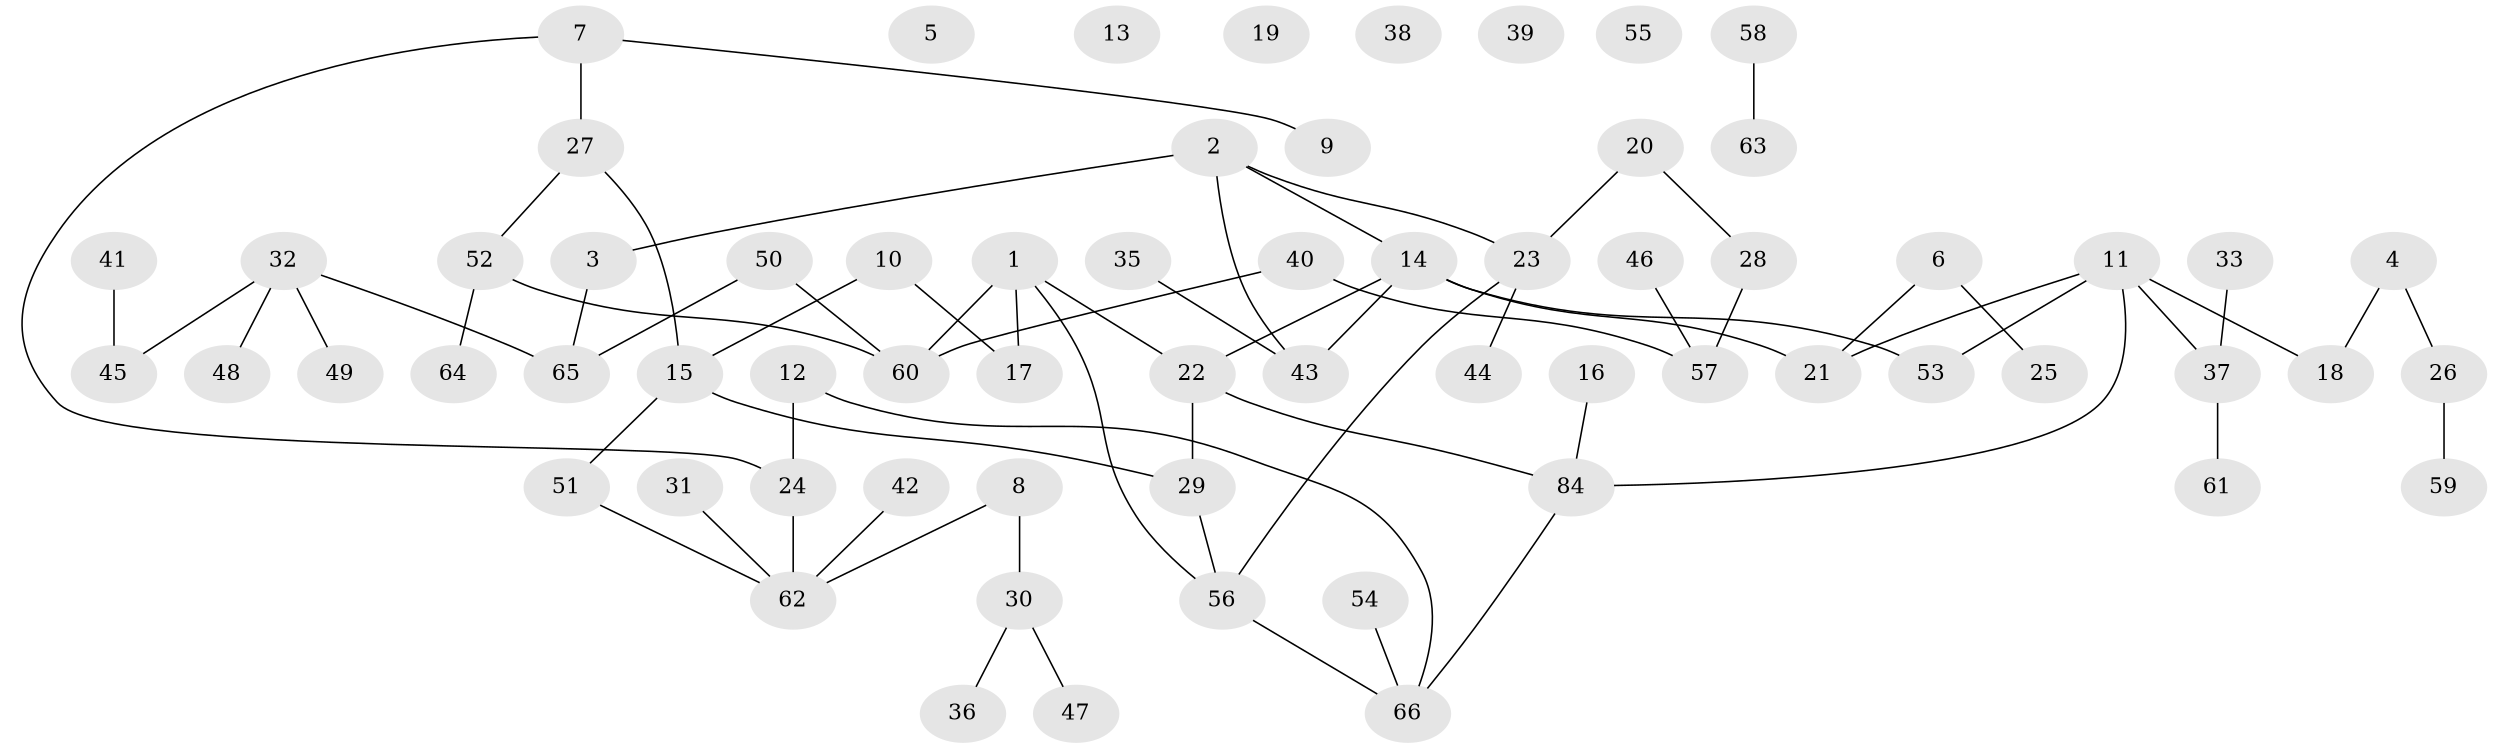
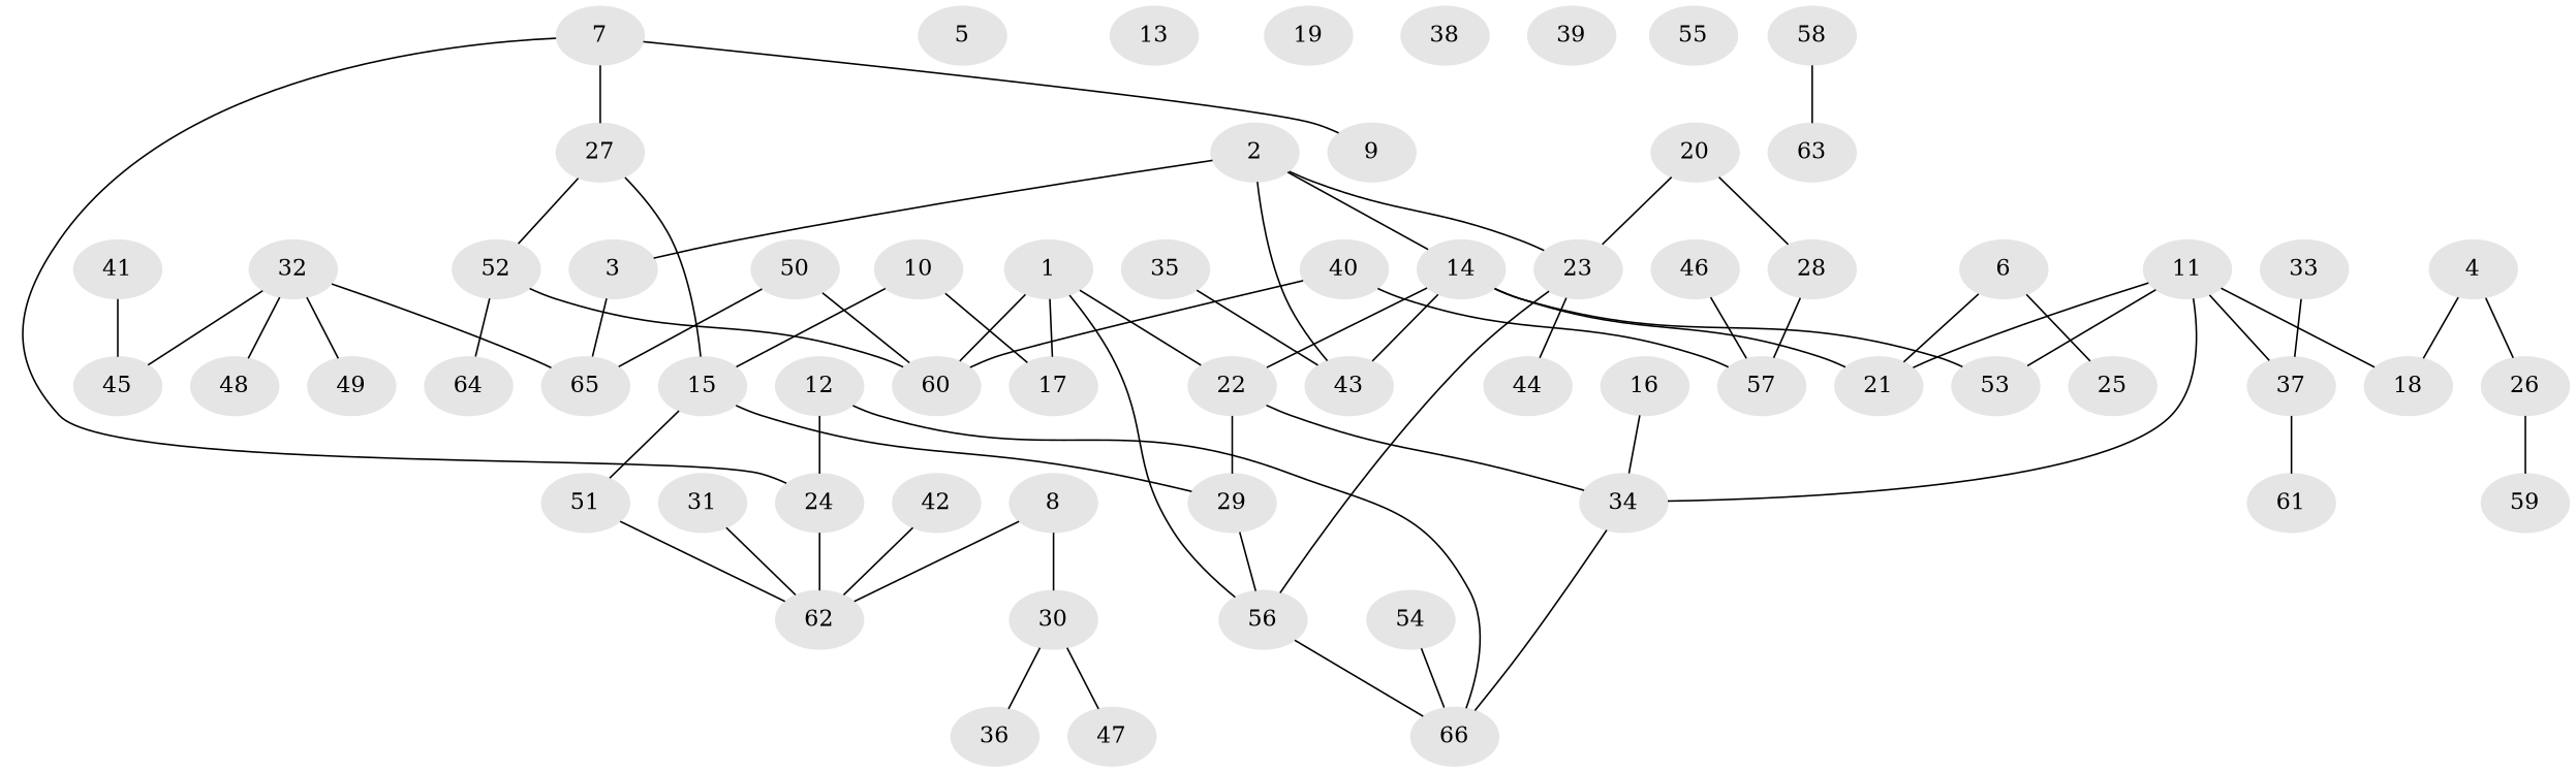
  graph {
    node [color=gray90 style=filled]
    1
    17
    22
    56
    60
-   34 [label=84]
+   34
    29
    66
    2
    3
    14
    23
    43
    65
    21
    53
    44
    4
    18
    26
    59
    5
    6
    25
    7
    9
    24
    27
    15
    51
    62
    52
    8
    30
    36
    47
    10
    11
    37
    61
    12
    13
    16
    19
    20
    28
    57
    64
    31
    32
    45
    48
    49
    33
    35
    38
    39
    40
    41
    42
    46
    50
    54
    55
    58
    63
    1 -- 17
    1 -- 22
    1 -- 56
    1 -- 60
    22 -- 34
    22 -- 29
    56 -- 66
    34 -- 66
    29 -- 56
    2 -- 3
    2 -- 14
    2 -- 23
    2 -- 43
    3 -- 65
    14 -- 22
    14 -- 43
    14 -- 21
    14 -- 53
    23 -- 56
    23 -- 44
    4 -- 18
    4 -- 26
    26 -- 59
    6 -- 21
    6 -- 25
    7 -- 9
    7 -- 24
    7 -- 27
    24 -- 62
    27 -- 15
    27 -- 52
    15 -- 29
    15 -- 51
    51 -- 62
    52 -- 60
    52 -- 64
    8 -- 62
    8 -- 30
    30 -- 36
    30 -- 47
    10 -- 17
    10 -- 15
    11 -- 34
    11 -- 21
    11 -- 53
    11 -- 18
    11 -- 37
    37 -- 61
    12 -- 66
    12 -- 24
    16 -- 34
    20 -- 23
    20 -- 28
    28 -- 57
    31 -- 62
    32 -- 65
    32 -- 45
    32 -- 48
    32 -- 49
    33 -- 37
    35 -- 43
    40 -- 60
    40 -- 57
    41 -- 45
    42 -- 62
    46 -- 57
    50 -- 60
    50 -- 65
    54 -- 66
    58 -- 63
  }
